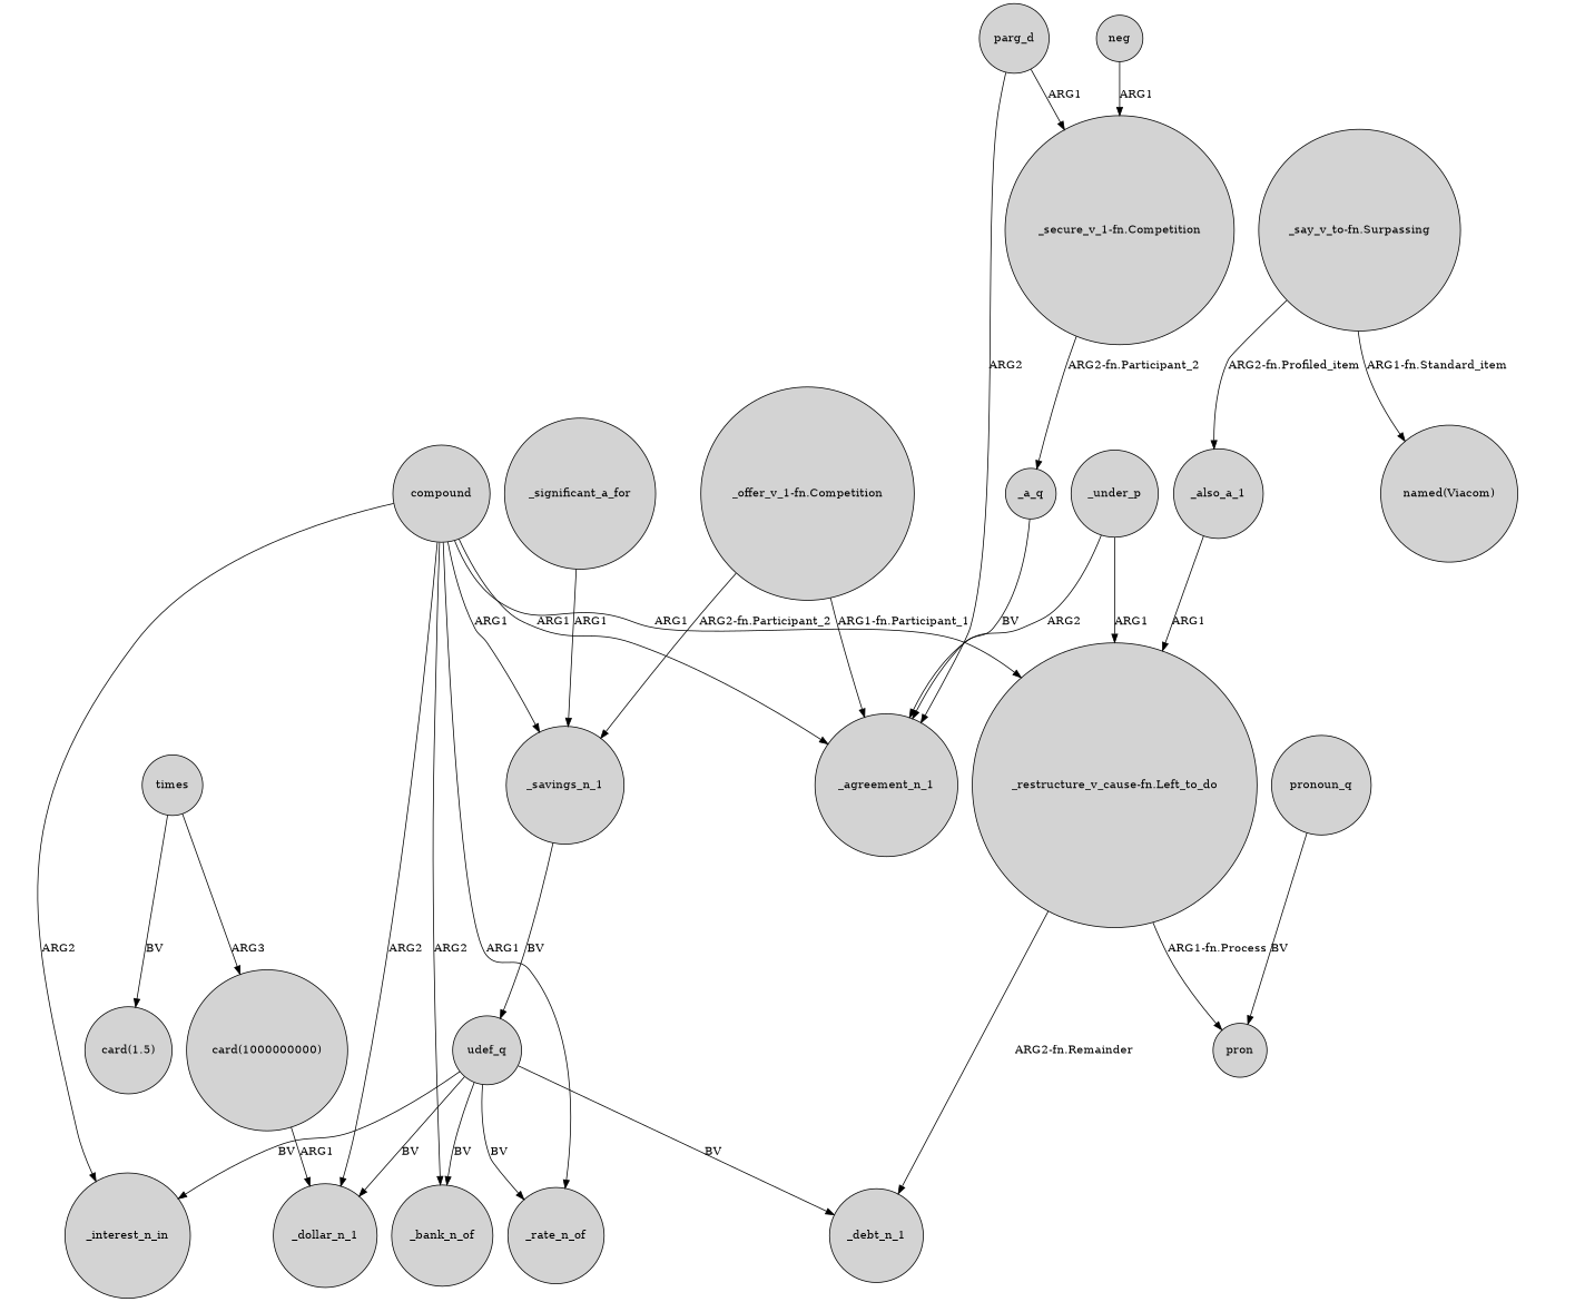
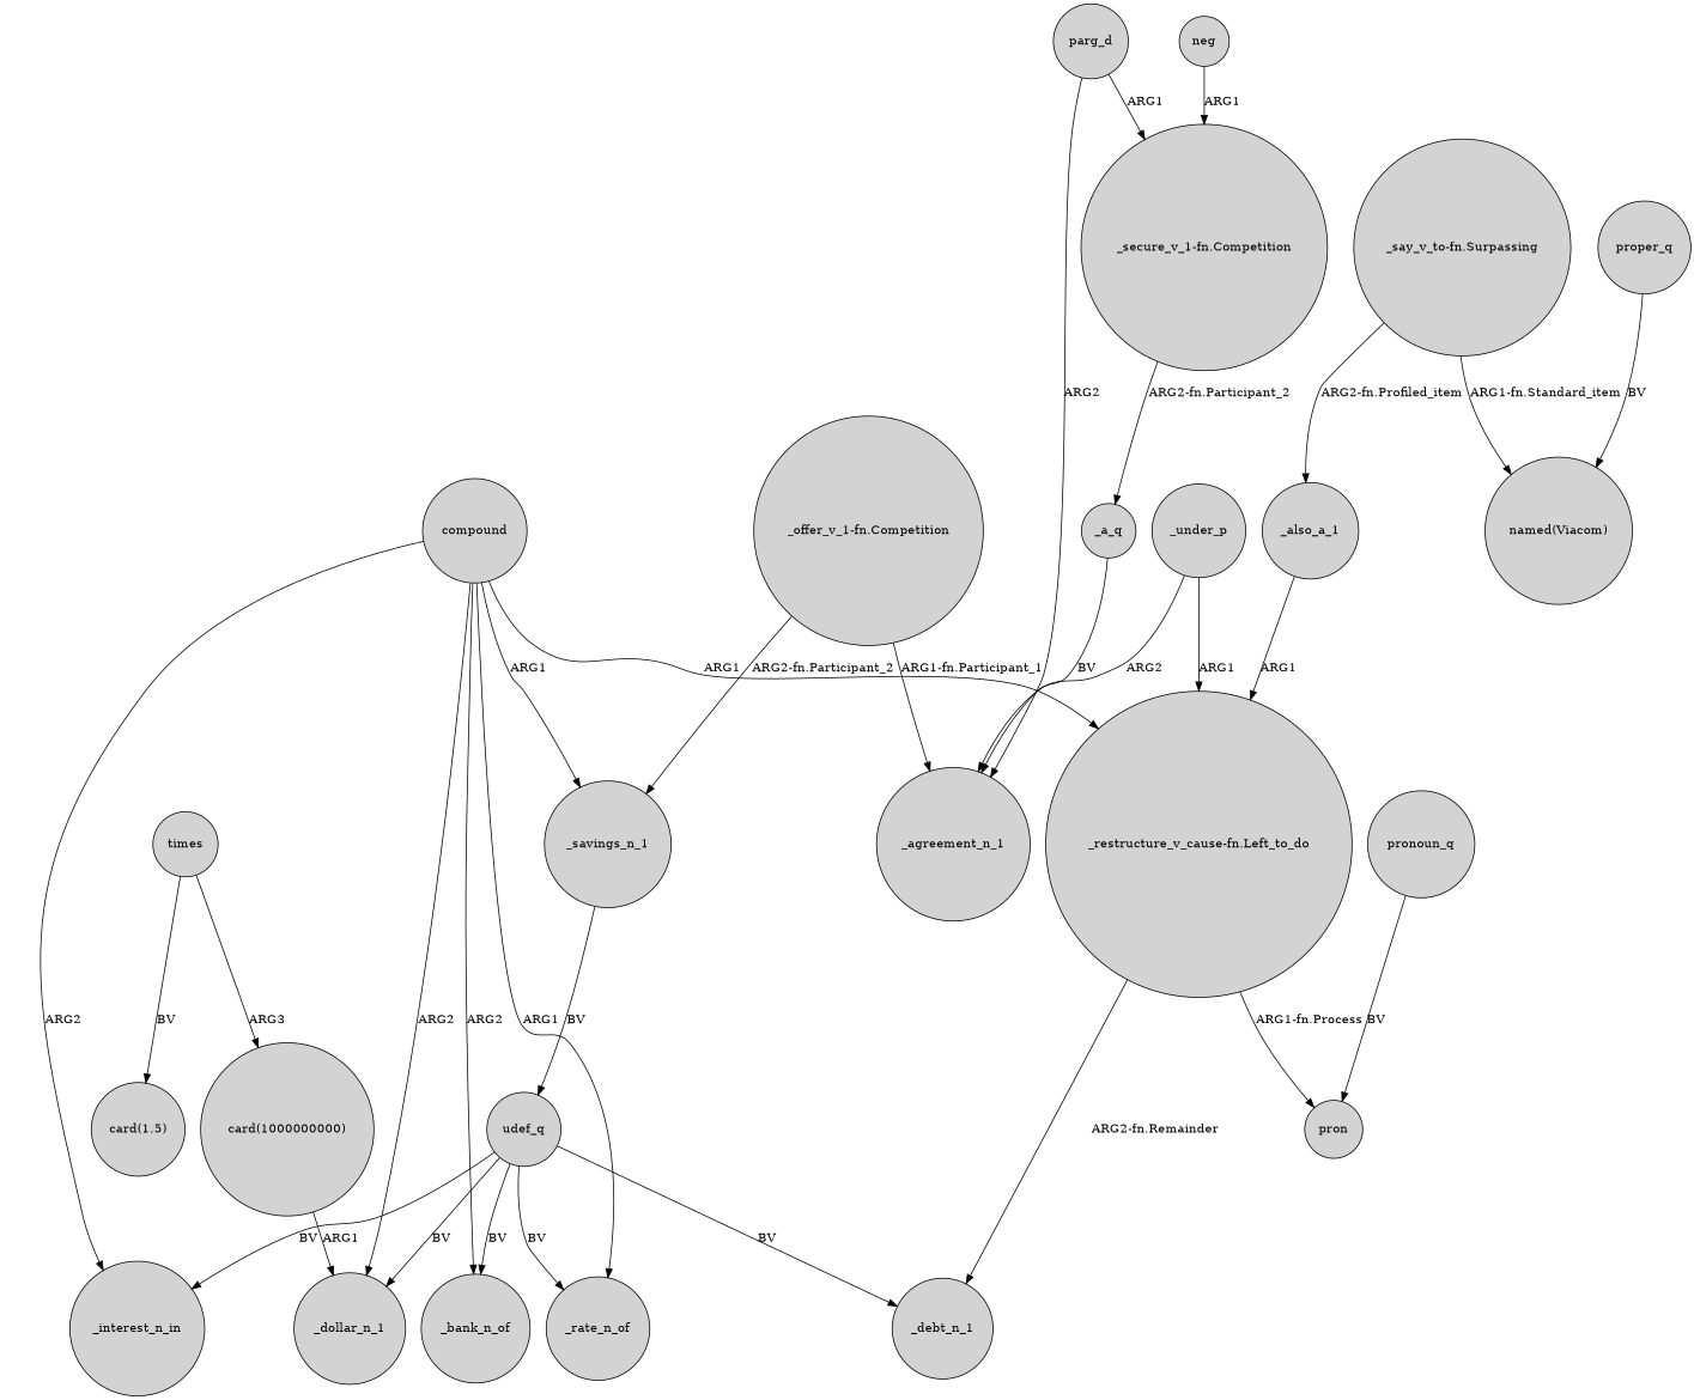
  digraph {
    node [shape=circle style=filled]
    udef_q
    _dollar_n_1
    _debt_n_1
    _bank_n_of
    _rate_n_of
    _interest_n_in
    _savings_n_1
    "card(1000000000)"
    "_say_v_to-fn.Surpassing"
    "named(Viacom)"
    _also_a_1
    "_restructure_v_cause-fn.Left_to_do"
    parg_d
    _agreement_n_1
    "_secure_v_1-fn.Competition"
    _a_q
-   _significant_a_for
    "_offer_v_1-fn.Competition"
    pron
    _under_p
    compound
    times
    "card(1.5)"
    neg
    pronoun_q
+   proper_q
    udef_q -> _dollar_n_1 [label=BV]
    udef_q -> _debt_n_1 [label=BV]
    udef_q -> _bank_n_of [label=BV]
    udef_q -> _rate_n_of [label=BV]
    udef_q -> _interest_n_in [label=BV]
    _savings_n_1 -> udef_q [label=BV]
    "card(1000000000)" -> _dollar_n_1 [label=ARG1]
    "_say_v_to-fn.Surpassing" -> "named(Viacom)" [label="ARG1-fn.Standard_item"]
    "_say_v_to-fn.Surpassing" -> _also_a_1 [label="ARG2-fn.Profiled_item"]
    _also_a_1 -> "_restructure_v_cause-fn.Left_to_do" [label=ARG1]
    "_restructure_v_cause-fn.Left_to_do" -> _debt_n_1 [label="ARG2-fn.Remainder"]
    "_restructure_v_cause-fn.Left_to_do" -> pron [label="ARG1-fn.Process"]
    parg_d -> _agreement_n_1 [label=ARG2]
    parg_d -> "_secure_v_1-fn.Competition" [label=ARG1]
    "_secure_v_1-fn.Competition" -> _a_q [label="ARG2-fn.Participant_2"]
    _a_q -> _agreement_n_1 [label=BV]
-   _significant_a_for -> _savings_n_1 [label=ARG1]
    "_offer_v_1-fn.Competition" -> _savings_n_1 [label="ARG2-fn.Participant_2"]
    "_offer_v_1-fn.Competition" -> _agreement_n_1 [label="ARG1-fn.Participant_1"]
    _under_p -> "_restructure_v_cause-fn.Left_to_do" [label=ARG1]
    _under_p -> _agreement_n_1 [label=ARG2]
    compound -> _dollar_n_1 [label=ARG2]
    compound -> _bank_n_of [label=ARG2]
    compound -> _rate_n_of [label=ARG1]
    compound -> _interest_n_in [label=ARG2]
    compound -> _savings_n_1 [label=ARG1]
    compound -> "_restructure_v_cause-fn.Left_to_do" [label=ARG1]
-   compound -> _agreement_n_1 [label=ARG1]
    times -> "card(1000000000)" [label=ARG3]
    times -> "card(1.5)" [label=BV]
    neg -> "_secure_v_1-fn.Competition" [label=ARG1]
    pronoun_q -> pron [label=BV]
+   proper_q -> "named(Viacom)" [label=BV]
  }
